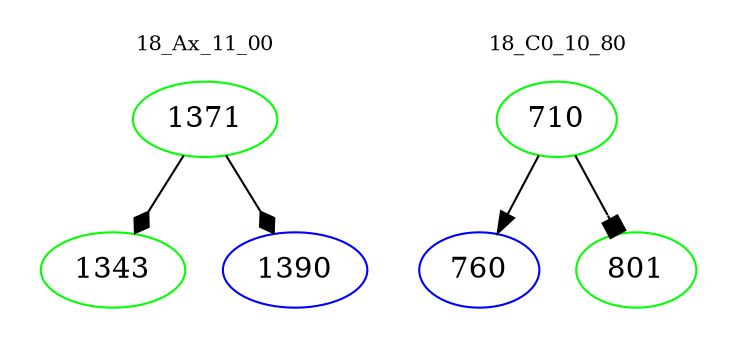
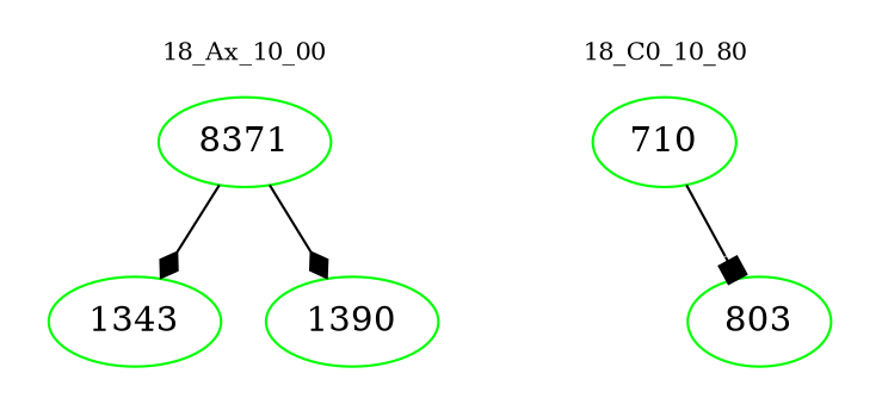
  digraph {
    fontname="DejaVu Serif"
    node [color=green fontname="DejaVu Serif"]
    edge [arrowhead=diamond color=black fontname="DejaVu Serif"]
-   n1 [label=1371]
+   n1 [label=8371]
    n2 [label=1343]
-   n3 [color=blue label=1390]
+   n3 [label=1390]
    n4 [label=710]
-   n5 [color=blue label=760]
-   n6 [label=801]
+   n6 [label=803]
    subgraph cluster_1 {
      color=white
      fontsize=10
-     label="18_Ax_11_00"
+     label="18_Ax_10_00"
      n1
      n2
      n3
    }
    subgraph cluster_2 {
      color=white
      fontsize=10
      label="18_C0_10_80"
      n4
-     n5
      n6
    }
    n1 -> n2
    n1 -> n3
-   n4 -> n5 [arrowhead=normal]
    n4 -> n6 [arrowhead=box]
  }
